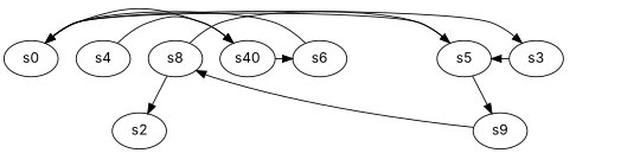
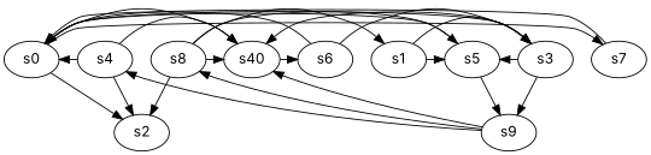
  digraph {
    fontname=Inter
    node [fontname=Inter player=0]
    edge [fontname=Inter]
    s0
    s2
+   s7 [player=1]
    n4 [label=s40]
    s3 [player=1]
    s6 [player=1]
+   s1
    s5
    s9 [player=1]
    s4
    s8
+   s0 -> s2 [constraint="time == 2 || time == 8"]
+   s0 -> s7 [constraint="!(time % 3 == 0)"]
    s0 -> n4 [constraint="time == 14 || time == 24 || time == 27"]
    s0 -> s3 [constraint="time == 6 || time == 7 || time == 9 || time == 13 || time == 14"]
+   s7 -> s0 [constraint="!(time % 2 == 1)"]
    n4 -> s6 [constraint="time == 6 || time == 9 || time == 13 || time == 17"]
+   s3 -> n4 [constraint="time % 5 == 0"]
    s3 -> s5 [constraint="time == 1 || time == 6 || time == 14 || time == 17"]
+   s3 -> s9
    s6 -> s0 [constraint="time % 2 == 0 && time % 4 == 2"]
+   s6 -> s3 [constraint="!(time % 6 == 3)"]
+   s1 -> s3 [constraint="!(time % 4 == 3)"]
+   s1 -> s5 [constraint="time % 8 == 1"]
    s5 -> s0 [constraint="time % 8 == 4"]
    s5 -> s9
+   s9 -> n4 [constraint="!(time % 4 == 1)"]
+   s9 -> s4 [constraint="time % 2 == 0 || time % 5 == 2"]
    s9 -> s8 [constraint="time % 3 == 1 && time % 5 == 4"]
+   s4 -> s0 [constraint="time % 2 == 1 && time % 3 == 1"]
+   s4 -> s2
    s4 -> n4 [constraint="time % 7 == 0"]
    s8 -> s2
+   s8 -> n4 [constraint="time % 7 == 2"]
+   s8 -> s1 [constraint="time == 6 || time == 13 || time == 15"]
    s8 -> s5 [constraint="time % 4 == 2 || time % 3 == 2"]
  }
